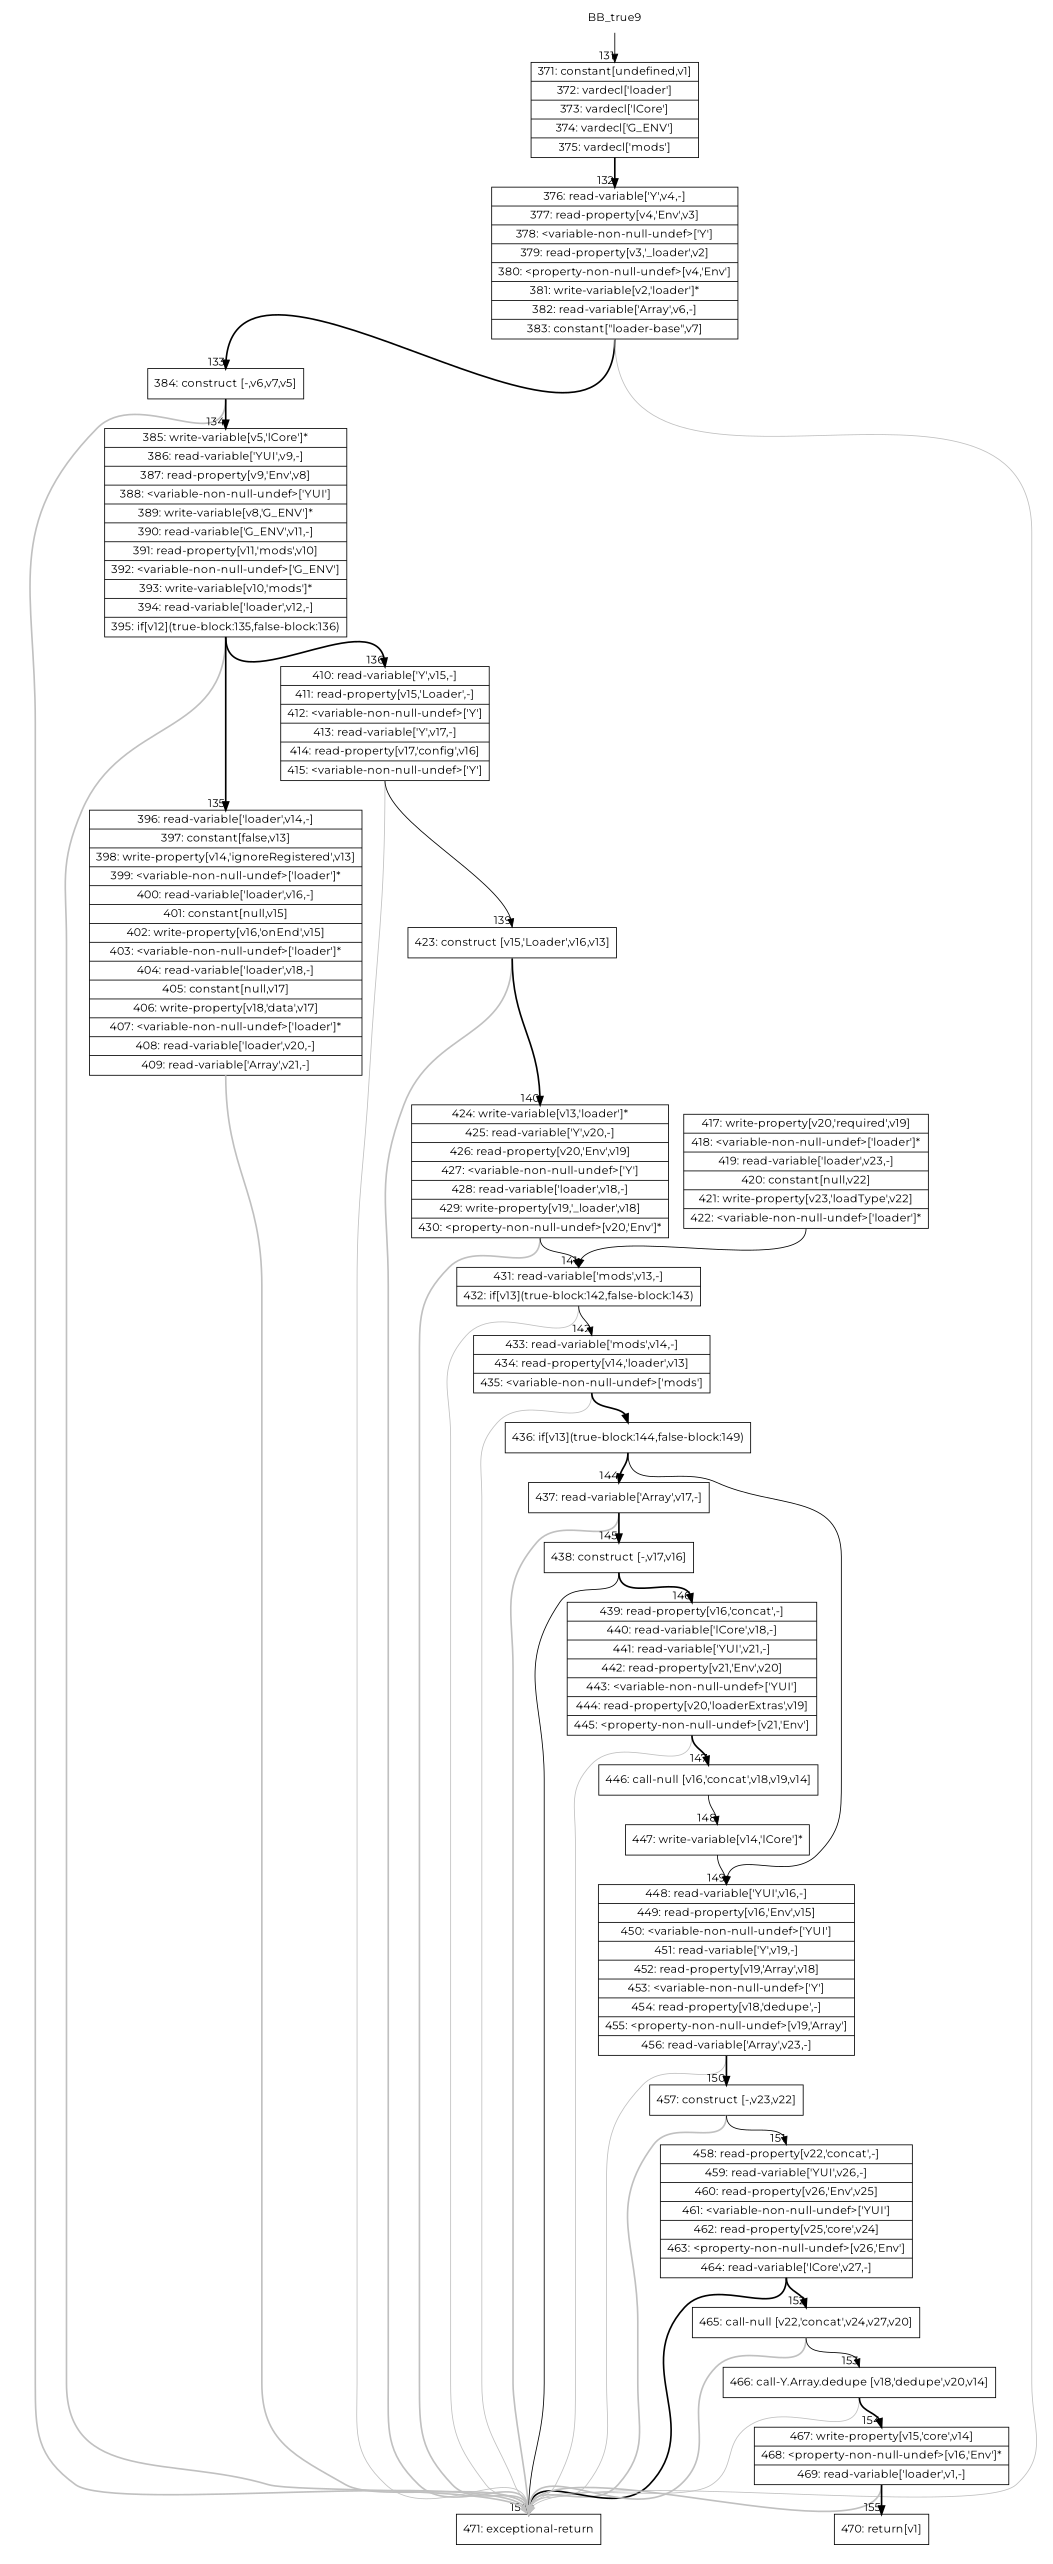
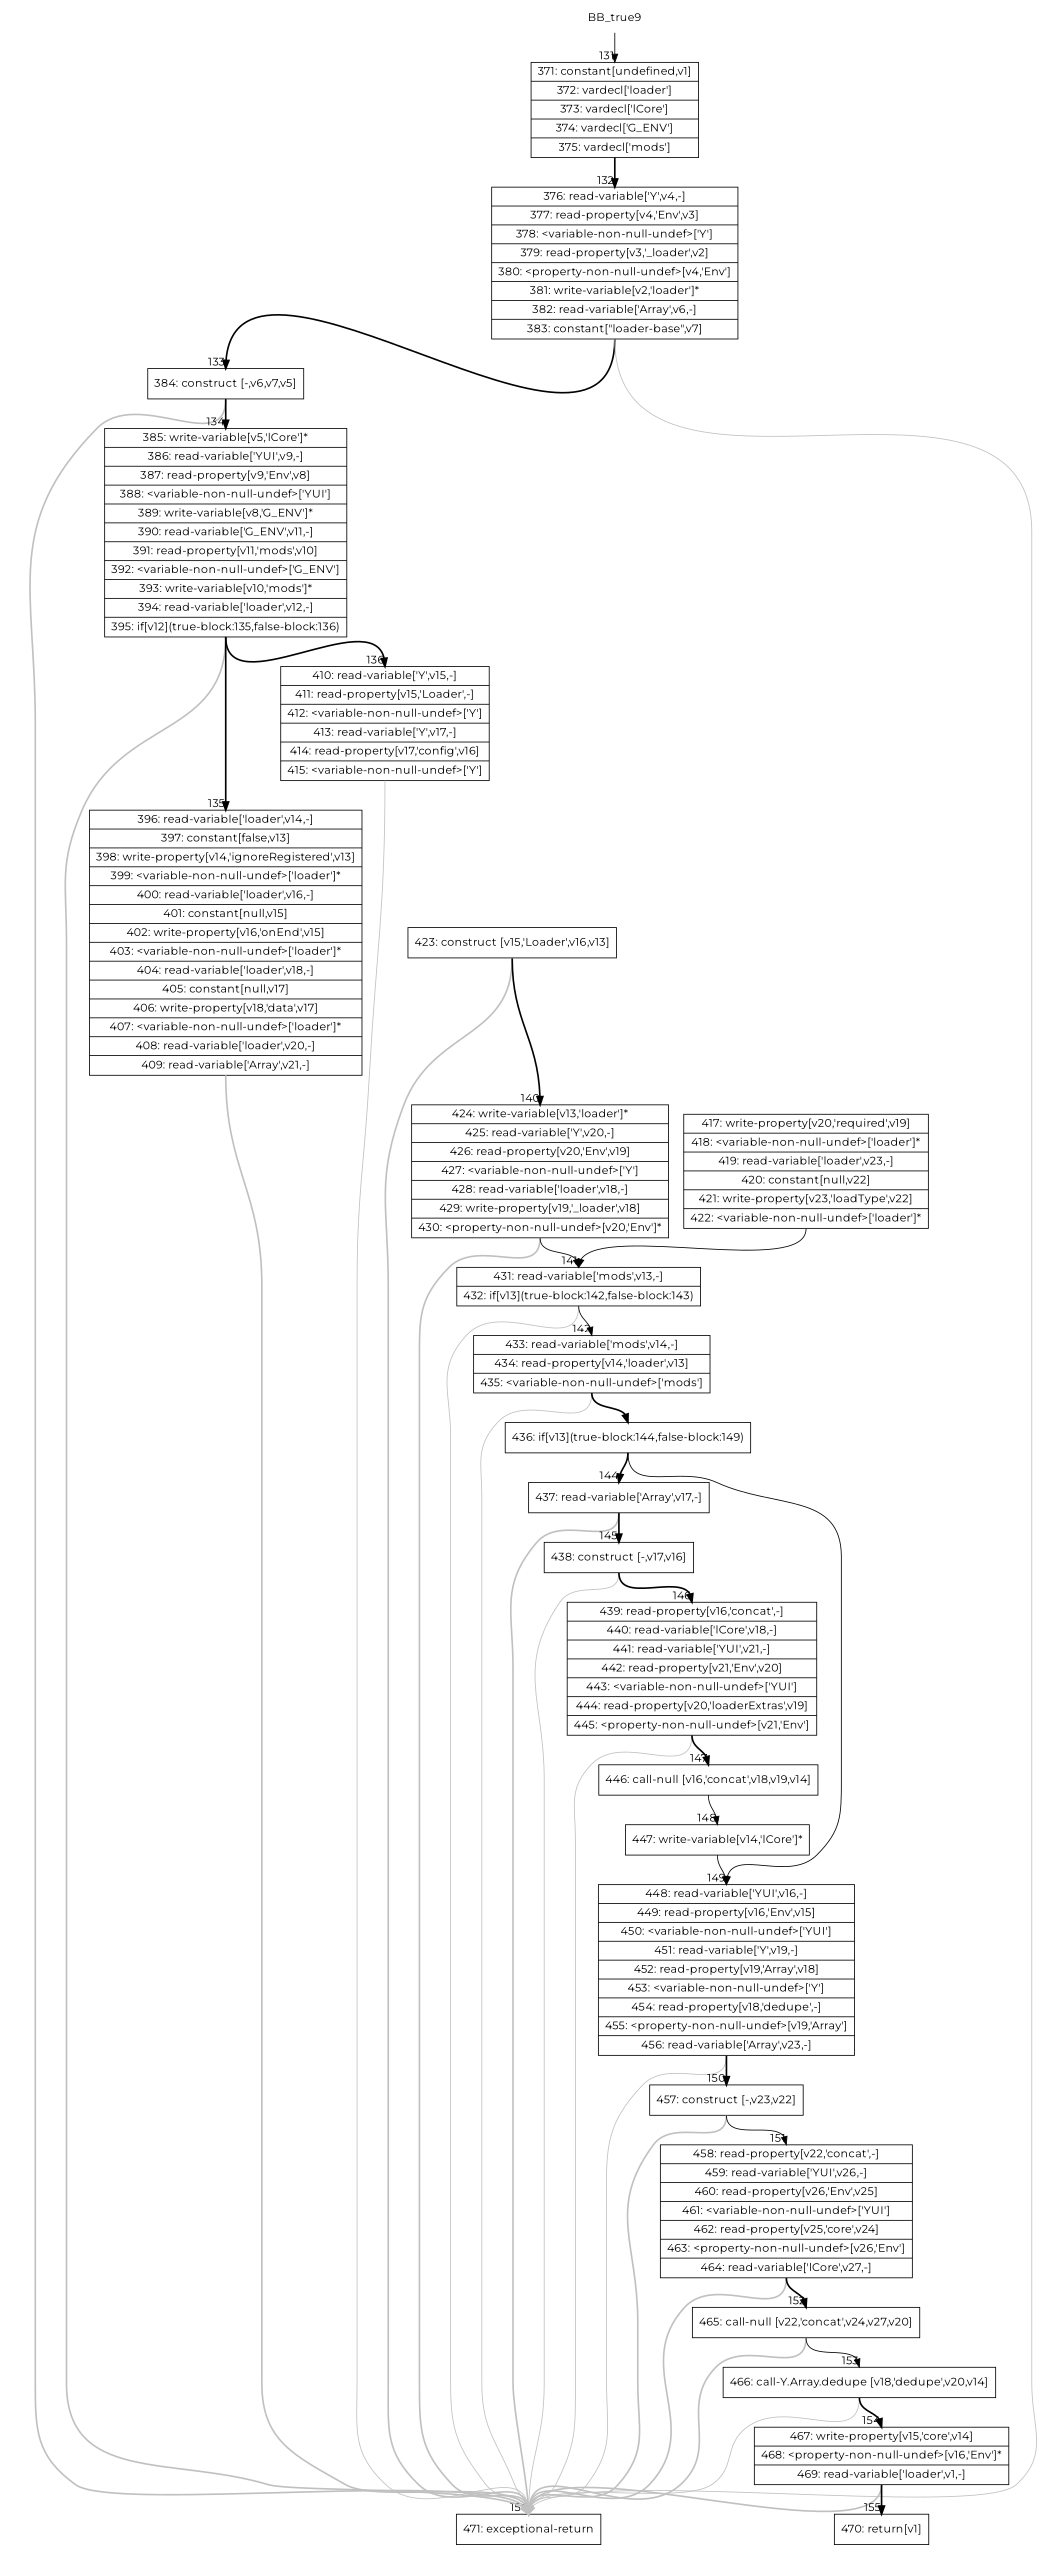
  digraph {
    fontname=Montserrat
    rankdir=TD
    node [fontname=Montserrat shape=record]
    edge [fontname=Montserrat headport=n style=bold tailport=s]
    n1 [label=BB_true9 shape=none]
    n2 [label="{371: constant[undefined,v1]|372: vardecl['loader']|373: vardecl['lCore']|374: vardecl['G_ENV']|375: vardecl['mods']}"]
    n3 [label="{376: read-variable['Y',v4,-]|377: read-property[v4,'Env',v3]|378: \<variable-non-null-undef\>['Y']|379: read-property[v3,'_loader',v2]|380: \<property-non-null-undef\>[v4,'Env']|381: write-variable[v2,'loader']*|382: read-variable['Array',v6,-]|383: constant[\"loader-base\",v7]}"]
    n4 [label="{384: construct [-,v6,v7,v5]}"]
    n5 [label="{471: exceptional-return}"]
    n6 [label="{385: write-variable[v5,'lCore']*|386: read-variable['YUI',v9,-]|387: read-property[v9,'Env',v8]|388: \<variable-non-null-undef\>['YUI']|389: write-variable[v8,'G_ENV']*|390: read-variable['G_ENV',v11,-]|391: read-property[v11,'mods',v10]|392: \<variable-non-null-undef\>['G_ENV']|393: write-variable[v10,'mods']*|394: read-variable['loader',v12,-]|395: if[v12](true-block:135,false-block:136)}"]
    n7 [label="{396: read-variable['loader',v14,-]|397: constant[false,v13]|398: write-property[v14,'ignoreRegistered',v13]|399: \<variable-non-null-undef\>['loader']*|400: read-variable['loader',v16,-]|401: constant[null,v15]|402: write-property[v16,'onEnd',v15]|403: \<variable-non-null-undef\>['loader']*|404: read-variable['loader',v18,-]|405: constant[null,v17]|406: write-property[v18,'data',v17]|407: \<variable-non-null-undef\>['loader']*|408: read-variable['loader',v20,-]|409: read-variable['Array',v21,-]}"]
    n8 [label="{410: read-variable['Y',v15,-]|411: read-property[v15,'Loader',-]|412: \<variable-non-null-undef\>['Y']|413: read-variable['Y',v17,-]|414: read-property[v17,'config',v16]|415: \<variable-non-null-undef\>['Y']}"]
    n9 [label="{423: construct [v15,'Loader',v16,v13]}"]
    n10 [label="{424: write-variable[v13,'loader']*|425: read-variable['Y',v20,-]|426: read-property[v20,'Env',v19]|427: \<variable-non-null-undef\>['Y']|428: read-variable['loader',v18,-]|429: write-property[v19,'_loader',v18]|430: \<property-non-null-undef\>[v20,'Env']*}"]
    n11 [label="{417: write-property[v20,'required',v19]|418: \<variable-non-null-undef\>['loader']*|419: read-variable['loader',v23,-]|420: constant[null,v22]|421: write-property[v23,'loadType',v22]|422: \<variable-non-null-undef\>['loader']*}"]
    n12 [label="{431: read-variable['mods',v13,-]|432: if[v13](true-block:142,false-block:143)}"]
    n13 [label="{433: read-variable['mods',v14,-]|434: read-property[v14,'loader',v13]|435: \<variable-non-null-undef\>['mods']}"]
    n14 [label="{436: if[v13](true-block:144,false-block:149)}"]
    n15 [label="{437: read-variable['Array',v17,-]}"]
    n16 [label="{448: read-variable['YUI',v16,-]|449: read-property[v16,'Env',v15]|450: \<variable-non-null-undef\>['YUI']|451: read-variable['Y',v19,-]|452: read-property[v19,'Array',v18]|453: \<variable-non-null-undef\>['Y']|454: read-property[v18,'dedupe',-]|455: \<property-non-null-undef\>[v19,'Array']|456: read-variable['Array',v23,-]}"]
    n17 [label="{438: construct [-,v17,v16]}"]
    n18 [label="{457: construct [-,v23,v22]}"]
    n19 [label="{439: read-property[v16,'concat',-]|440: read-variable['lCore',v18,-]|441: read-variable['YUI',v21,-]|442: read-property[v21,'Env',v20]|443: \<variable-non-null-undef\>['YUI']|444: read-property[v20,'loaderExtras',v19]|445: \<property-non-null-undef\>[v21,'Env']}"]
    n20 [label="{458: read-property[v22,'concat',-]|459: read-variable['YUI',v26,-]|460: read-property[v26,'Env',v25]|461: \<variable-non-null-undef\>['YUI']|462: read-property[v25,'core',v24]|463: \<property-non-null-undef\>[v26,'Env']|464: read-variable['lCore',v27,-]}"]
    n21 [label="{446: call-null [v16,'concat',v18,v19,v14]}"]
    n22 [label="{447: write-variable[v14,'lCore']*}"]
    n23 [label="{465: call-null [v22,'concat',v24,v27,v20]}"]
    n24 [label="{466: call-Y.Array.dedupe [v18,'dedupe',v20,v14]}"]
    n25 [label="{467: write-property[v15,'core',v14]|468: \<property-non-null-undef\>[v16,'Env']*|469: read-variable['loader',v1,-]}"]
    n26 [label="{470: return[v1]}"]
    n1 -> n2 [headlabel="    131" style=solid]
    n2 -> n3 [headlabel="      132"]
    n3 -> n4 [headlabel="      133"]
    n3 -> n5 [color=gray headlabel="      156" style=solid]
    n4 -> n5 [color=gray]
    n4 -> n6 [headlabel="      134"]
    n6 -> n5 [color=gray]
    n6 -> n7 [headlabel="      135"]
    n6 -> n8 [headlabel="      136"]
    n7 -> n5 [color=gray]
    n8 -> n5 [color=gray style=solid]
-   n8 -> n9 [headlabel="      139" style=solid]
    n9 -> n5 [color=gray]
    n9 -> n10 [headlabel="      140"]
    n10 -> n5 [color=gray]
    n10 -> n12 [style=solid]
    n11 -> n12 [headlabel="      141" style=solid]
    n12 -> n5 [color=gray style=solid]
    n12 -> n13 [headlabel="      142" style=solid]
    n13 -> n5 [color=gray style=solid]
    n13 -> n14
    n14 -> n15 [headlabel="      144"]
    n14 -> n16 [headlabel="      149" style=solid]
    n15 -> n5 [color=gray]
    n15 -> n17 [headlabel="      145"]
    n16 -> n5 [color=gray style=solid]
    n16 -> n18 [headlabel="      150"]
-   n17 -> n5 [color=black style=solid]
+   n17 -> n5 [color=gray style=solid]
    n17 -> n19 [headlabel="      146"]
    n18 -> n5 [color=gray]
    n18 -> n20 [headlabel="      151" style=solid]
    n19 -> n5 [color=gray style=solid]
    n19 -> n21 [headlabel="      147"]
-   n20 -> n5 [color=black]
+   n20 -> n5 [color=gray]
    n20 -> n23 [headlabel="      152"]
    n21 -> n22 [headlabel="      148" style=solid]
    n22 -> n16 [style=solid]
    n23 -> n5 [color=gray]
    n23 -> n24 [headlabel="      153" style=solid]
    n24 -> n5 [color=gray style=solid]
    n24 -> n25 [headlabel="      154"]
    n25 -> n5 [color=gray]
    n25 -> n26 [headlabel="      155"]
  }
